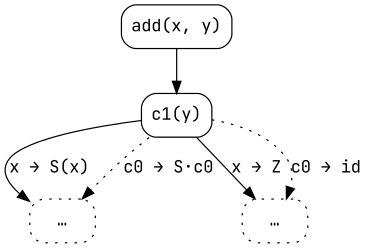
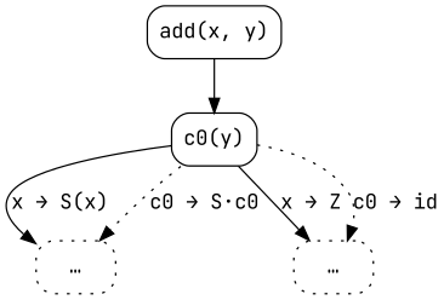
  digraph {
    fontname="JetBrains Mono"
    node [shape=box style=rounded fontname="JetBrains Mono"]
    edge [fontname="JetBrains Mono"]
    n1 [label="add(x, y)"]
-   n2 [label="c1(y)"]
+   n2 [label="c0(y)"]
    n3 [label="…" style="dotted,rounded"]
    n4 [label="…" style="dotted,rounded"]
    n1 -> n2
    n2 -> n3 [label="x → S(x)"]
    n2 -> n3 [label="c0 → S·c0" style=dotted]
    n2 -> n4 [label="x → Z"]
    n2 -> n4 [label="c0 → id" style=dotted]
  }
